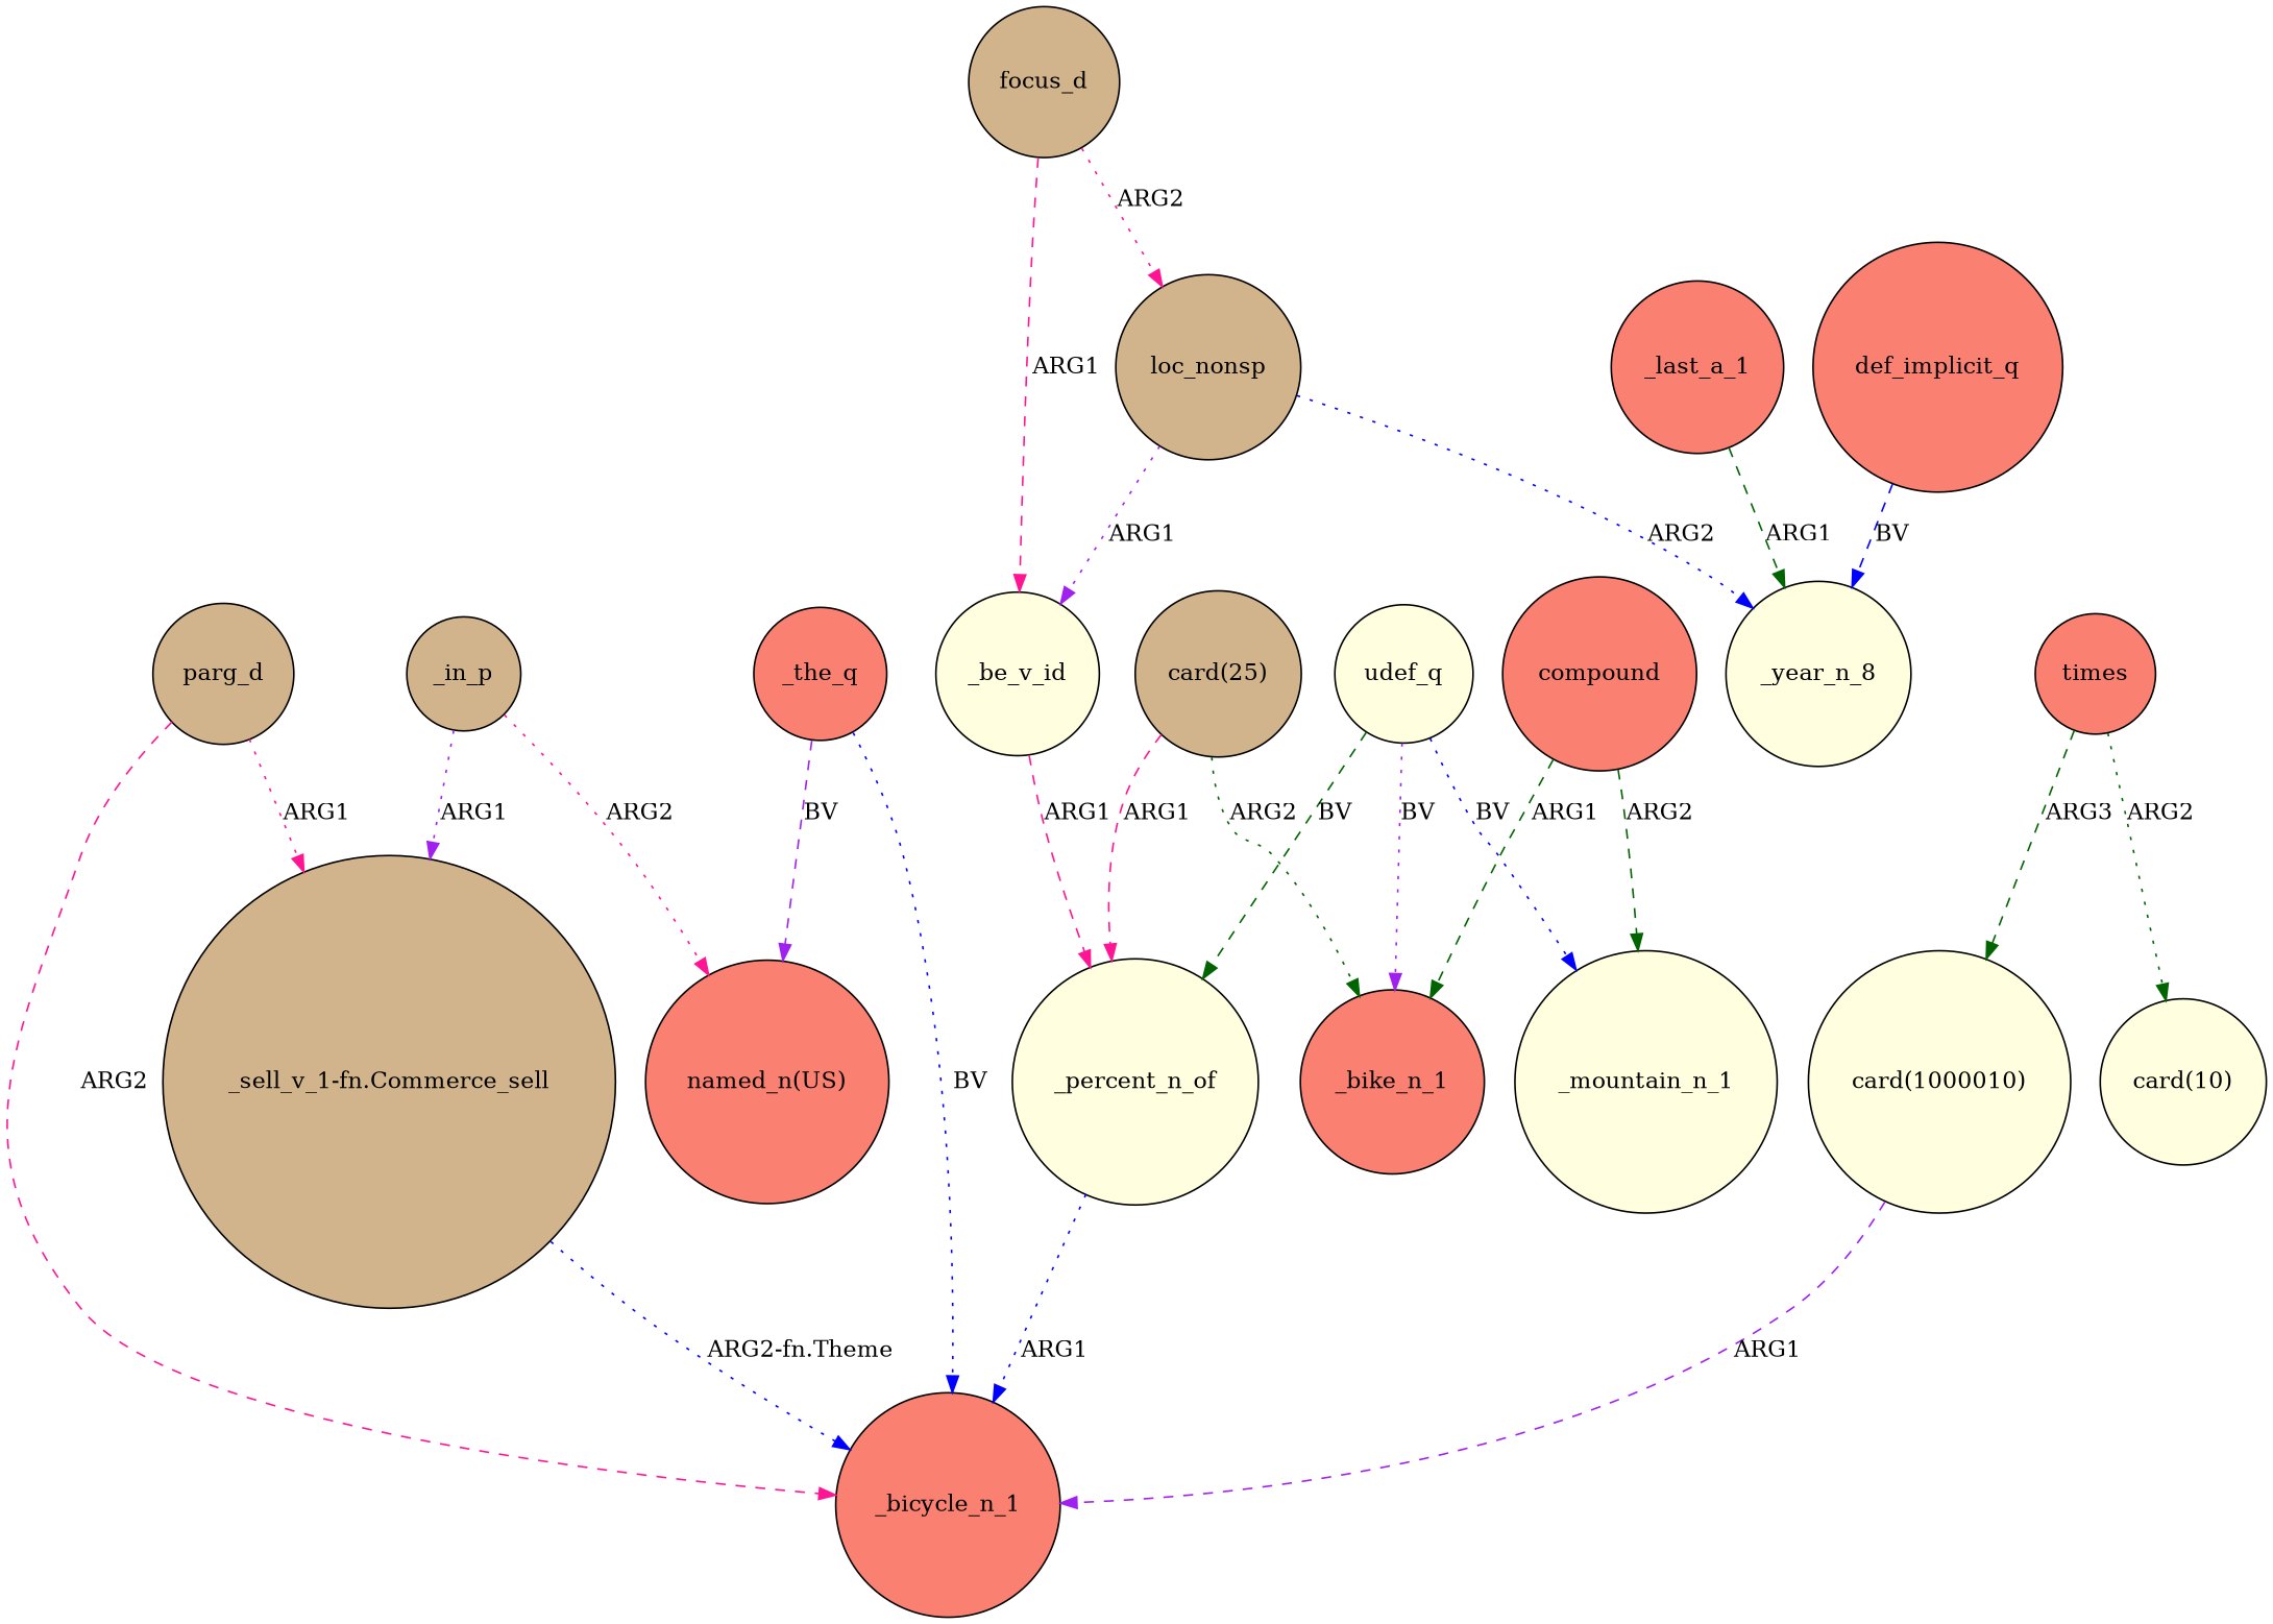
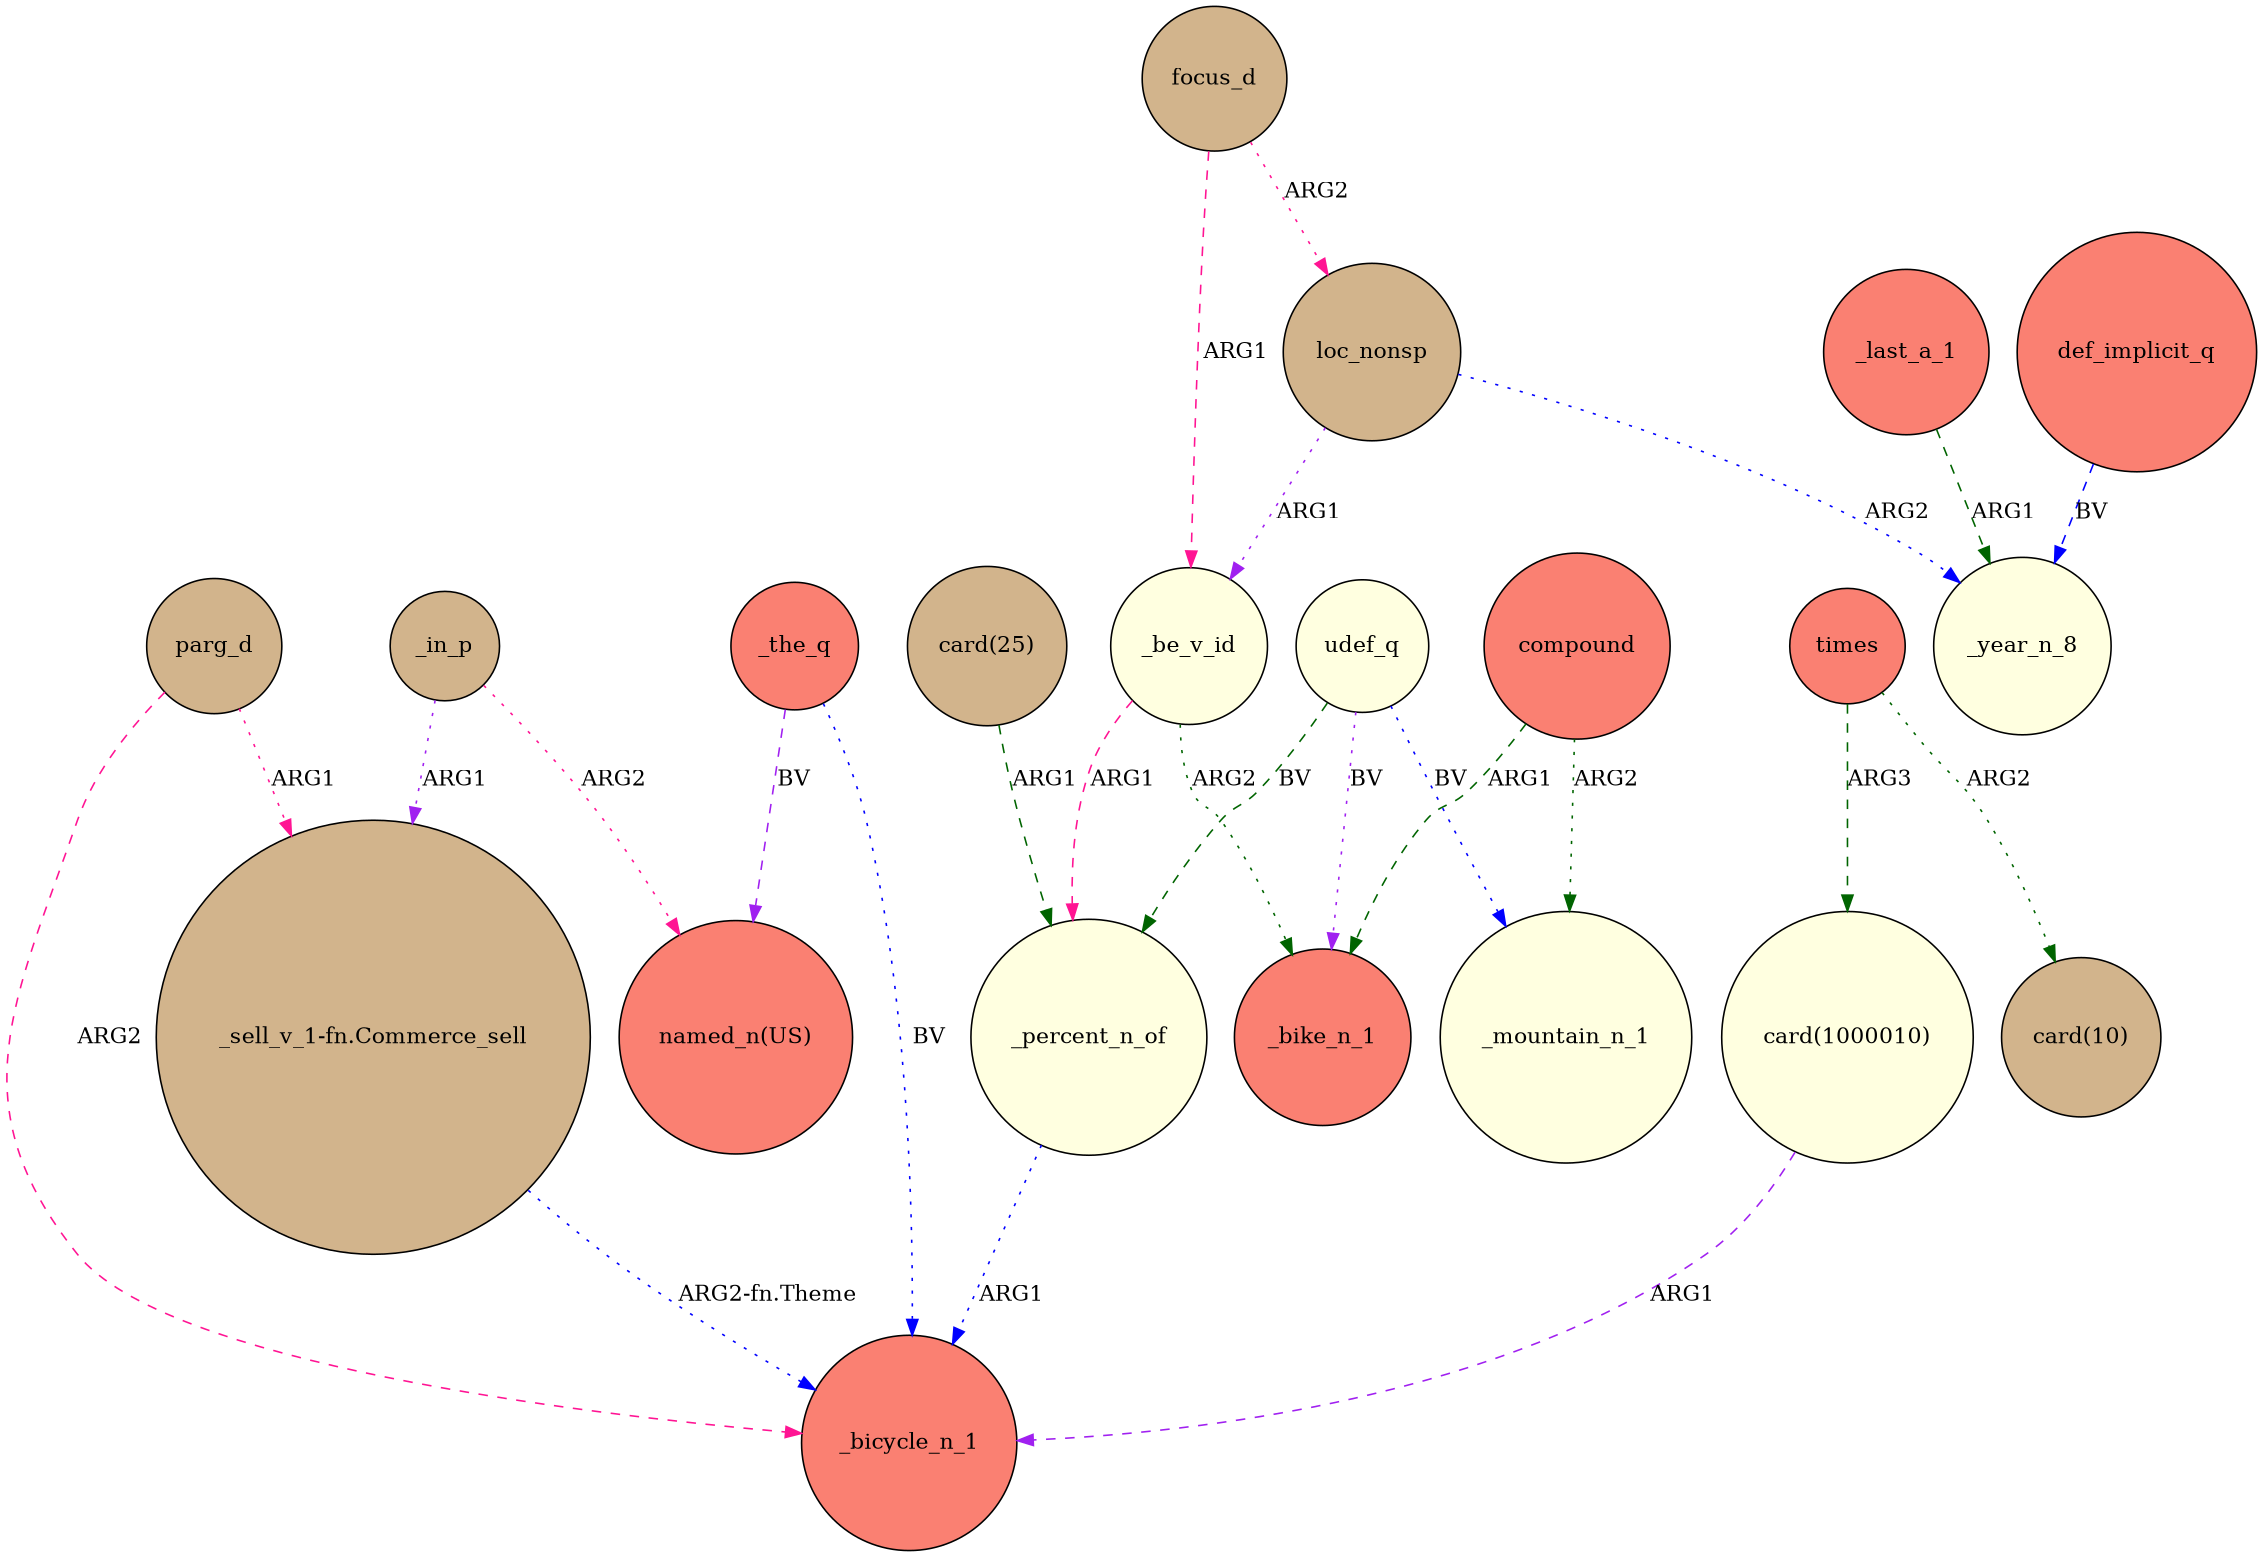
  digraph {
    node [fillcolor=salmon shape=circle style=filled]
    edge [color=darkgreen style=dotted]
    parg_d [fillcolor=tan]
    _bicycle_n_1
    "_sell_v_1-fn.Commerce_sell" [fillcolor=tan]
    focus_d [fillcolor=tan]
    loc_nonsp [fillcolor=tan]
    _be_v_id [fillcolor=lightyellow]
    n7 [fillcolor=lightyellow label=_year_n_8]
    _bike_n_1
    _percent_n_of [fillcolor=lightyellow]
    _mountain_n_1 [fillcolor=lightyellow]
    compound
    def_implicit_q
    _the_q
    "named_n(US)"
    "card(25)" [fillcolor=tan]
    udef_q [fillcolor=lightyellow]
    _in_p [fillcolor=tan]
    n18 [fillcolor=lightyellow label="card(1000010)"]
    times
-   "card(10)" [fillcolor=lightyellow]
+   "card(10)" [fillcolor=tan]
    _last_a_1
    parg_d -> _bicycle_n_1 [color=deeppink label=ARG2 style=dashed]
    parg_d -> "_sell_v_1-fn.Commerce_sell" [color=deeppink label=ARG1]
    "_sell_v_1-fn.Commerce_sell" -> _bicycle_n_1 [color=blue label="ARG2-fn.Theme"]
    focus_d -> loc_nonsp [color=deeppink label=ARG2]
    focus_d -> _be_v_id [color=deeppink label=ARG1 style=dashed]
    loc_nonsp -> _be_v_id [color=purple label=ARG1]
    loc_nonsp -> n7 [color=blue label=ARG2]
-   "card(25)" -> _bike_n_1 [label=ARG2]
+   _be_v_id -> _bike_n_1 [label=ARG2]
    _be_v_id -> _percent_n_of [color=deeppink label=ARG1 style=dashed]
    _percent_n_of -> _bicycle_n_1 [color=blue label=ARG1]
    compound -> _bike_n_1 [label=ARG1 style=dashed]
-   compound -> _mountain_n_1 [label=ARG2 style=dashed]
+   compound -> _mountain_n_1 [label=ARG2]
    def_implicit_q -> n7 [color=blue label=BV style=dashed]
    _the_q -> _bicycle_n_1 [color=blue label=BV]
    _the_q -> "named_n(US)" [color=purple label=BV style=dashed]
-   "card(25)" -> _percent_n_of [color=deeppink label=ARG1 style=dashed]
+   "card(25)" -> _percent_n_of [label=ARG1 style=dashed]
    udef_q -> _bike_n_1 [color=purple label=BV]
    udef_q -> _percent_n_of [label=BV style=dashed]
    udef_q -> _mountain_n_1 [color=blue label=BV]
    _in_p -> "_sell_v_1-fn.Commerce_sell" [color=purple label=ARG1]
    _in_p -> "named_n(US)" [color=deeppink label=ARG2]
    n18 -> _bicycle_n_1 [color=purple label=ARG1 style=dashed]
    times -> n18 [label=ARG3 style=dashed]
    times -> "card(10)" [label=ARG2]
    _last_a_1 -> n7 [label=ARG1 style=dashed]
  }
